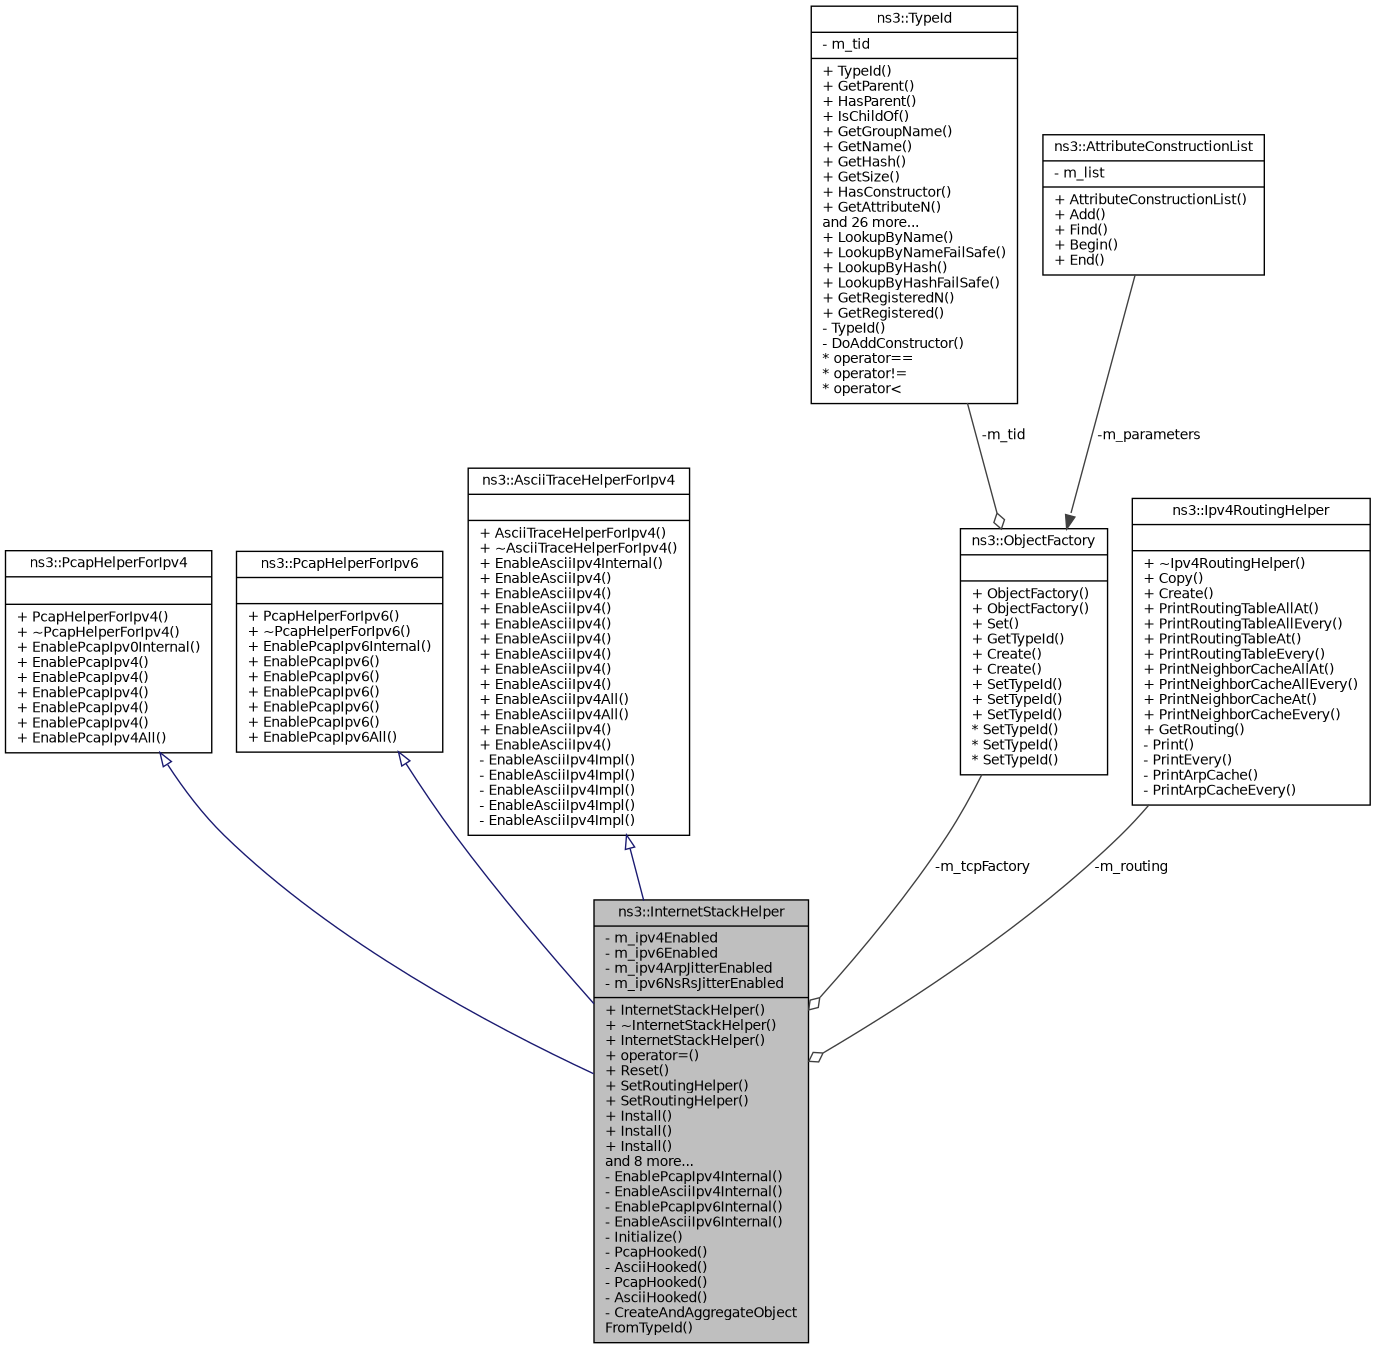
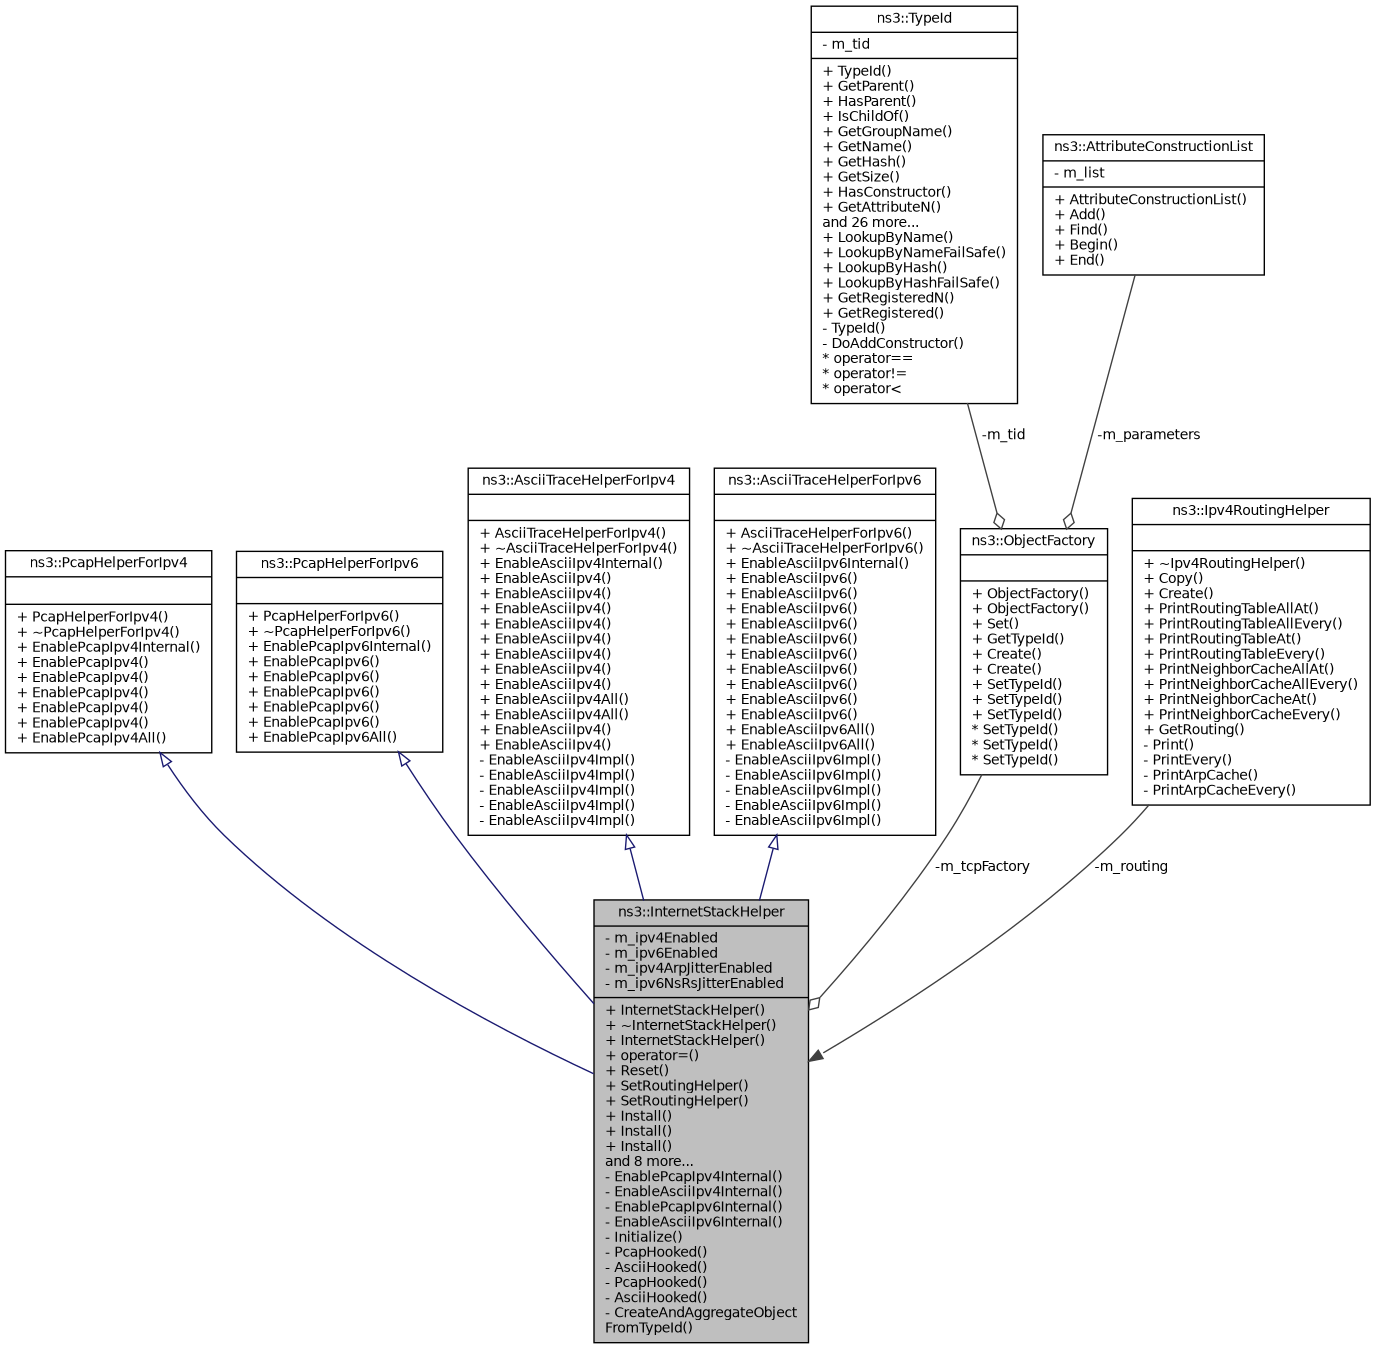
  digraph {
    fontname="DejaVu Sans"
    node [color=black fillcolor=white fontname="DejaVu Sans" fontsize=10 shape=record style=filled]
    edge [color=midnightblue fontname="DejaVu Sans" fontsize=10 labelfontname=Helvetica labelfontsize=10 style=solid]
    n1 [fillcolor=grey75 fontcolor=black height=0.2 label="{ns3::InternetStackHelper\n|- m_ipv4Enabled\l- m_ipv6Enabled\l- m_ipv4ArpJitterEnabled\l- m_ipv6NsRsJitterEnabled\l|+ InternetStackHelper()\l+ ~InternetStackHelper()\l+ InternetStackHelper()\l+ operator=()\l+ Reset()\l+ SetRoutingHelper()\l+ SetRoutingHelper()\l+ Install()\l+ Install()\l+ Install()\land 8 more...\l- EnablePcapIpv4Internal()\l- EnableAsciiIpv4Internal()\l- EnablePcapIpv6Internal()\l- EnableAsciiIpv6Internal()\l- Initialize()\l- PcapHooked()\l- AsciiHooked()\l- PcapHooked()\l- AsciiHooked()\l- CreateAndAggregateObject\lFromTypeId()\l}" width=0.4]
-   n2 [height=0.2 label="{ns3::PcapHelperForIpv4\n||+ PcapHelperForIpv4()\l+ ~PcapHelperForIpv4()\l+ EnablePcapIpv0Internal()\l+ EnablePcapIpv4()\l+ EnablePcapIpv4()\l+ EnablePcapIpv4()\l+ EnablePcapIpv4()\l+ EnablePcapIpv4()\l+ EnablePcapIpv4All()\l}" width=0.4]
+   n2 [height=0.2 label="{ns3::PcapHelperForIpv4\n||+ PcapHelperForIpv4()\l+ ~PcapHelperForIpv4()\l+ EnablePcapIpv4Internal()\l+ EnablePcapIpv4()\l+ EnablePcapIpv4()\l+ EnablePcapIpv4()\l+ EnablePcapIpv4()\l+ EnablePcapIpv4()\l+ EnablePcapIpv4All()\l}" width=0.4]
    n3 [height=0.2 label="{ns3::PcapHelperForIpv6\n||+ PcapHelperForIpv6()\l+ ~PcapHelperForIpv6()\l+ EnablePcapIpv6Internal()\l+ EnablePcapIpv6()\l+ EnablePcapIpv6()\l+ EnablePcapIpv6()\l+ EnablePcapIpv6()\l+ EnablePcapIpv6()\l+ EnablePcapIpv6All()\l}" width=0.4]
    n4 [height=0.2 label="{ns3::AsciiTraceHelperForIpv4\n||+ AsciiTraceHelperForIpv4()\l+ ~AsciiTraceHelperForIpv4()\l+ EnableAsciiIpv4Internal()\l+ EnableAsciiIpv4()\l+ EnableAsciiIpv4()\l+ EnableAsciiIpv4()\l+ EnableAsciiIpv4()\l+ EnableAsciiIpv4()\l+ EnableAsciiIpv4()\l+ EnableAsciiIpv4()\l+ EnableAsciiIpv4()\l+ EnableAsciiIpv4All()\l+ EnableAsciiIpv4All()\l+ EnableAsciiIpv4()\l+ EnableAsciiIpv4()\l- EnableAsciiIpv4Impl()\l- EnableAsciiIpv4Impl()\l- EnableAsciiIpv4Impl()\l- EnableAsciiIpv4Impl()\l- EnableAsciiIpv4Impl()\l}" width=0.4]
+   n5 [height=0.2 label="{ns3::AsciiTraceHelperForIpv6\n||+ AsciiTraceHelperForIpv6()\l+ ~AsciiTraceHelperForIpv6()\l+ EnableAsciiIpv6Internal()\l+ EnableAsciiIpv6()\l+ EnableAsciiIpv6()\l+ EnableAsciiIpv6()\l+ EnableAsciiIpv6()\l+ EnableAsciiIpv6()\l+ EnableAsciiIpv6()\l+ EnableAsciiIpv6()\l+ EnableAsciiIpv6()\l+ EnableAsciiIpv6()\l+ EnableAsciiIpv6()\l+ EnableAsciiIpv6All()\l+ EnableAsciiIpv6All()\l- EnableAsciiIpv6Impl()\l- EnableAsciiIpv6Impl()\l- EnableAsciiIpv6Impl()\l- EnableAsciiIpv6Impl()\l- EnableAsciiIpv6Impl()\l}" width=0.4]
    n6 [height=0.2 label="{ns3::ObjectFactory\n||+ ObjectFactory()\l+ ObjectFactory()\l+ Set()\l+ GetTypeId()\l+ Create()\l+ Create()\l+ SetTypeId()\l+ SetTypeId()\l+ SetTypeId()\l* SetTypeId()\l* SetTypeId()\l* SetTypeId()\l}" width=0.4]
    n7 [height=0.2 label="{ns3::TypeId\n|- m_tid\l|+ TypeId()\l+ GetParent()\l+ HasParent()\l+ IsChildOf()\l+ GetGroupName()\l+ GetName()\l+ GetHash()\l+ GetSize()\l+ HasConstructor()\l+ GetAttributeN()\land 26 more...\l+ LookupByName()\l+ LookupByNameFailSafe()\l+ LookupByHash()\l+ LookupByHashFailSafe()\l+ GetRegisteredN()\l+ GetRegistered()\l- TypeId()\l- DoAddConstructor()\l* operator==\l* operator!=\l* operator\<\l}" width=0.4]
    n8 [height=0.2 label="{ns3::AttributeConstructionList\n|- m_list\l|+ AttributeConstructionList()\l+ Add()\l+ Find()\l+ Begin()\l+ End()\l}" width=0.4]
    n9 [height=0.2 label="{ns3::Ipv4RoutingHelper\n||+ ~Ipv4RoutingHelper()\l+ Copy()\l+ Create()\l+ PrintRoutingTableAllAt()\l+ PrintRoutingTableAllEvery()\l+ PrintRoutingTableAt()\l+ PrintRoutingTableEvery()\l+ PrintNeighborCacheAllAt()\l+ PrintNeighborCacheAllEvery()\l+ PrintNeighborCacheAt()\l+ PrintNeighborCacheEvery()\l+ GetRouting()\l- Print()\l- PrintEvery()\l- PrintArpCache()\l- PrintArpCacheEvery()\l}" width=0.4]
    n2 -> n1 [arrowtail=onormal dir=back]
    n3 -> n1 [arrowtail=onormal dir=back]
    n4 -> n1 [arrowtail=onormal dir=back]
+   n5 -> n1 [arrowtail=onormal dir=back]
    n6 -> n1 [arrowhead=odiamond color=grey25 label=" -m_tcpFactory"]
    n7 -> n6 [arrowhead=odiamond color=grey25 label=" -m_tid"]
-   n8 -> n6 [arrowhead=normal color=grey25 label=" -m_parameters"]
-   n9 -> n1 [arrowhead=odiamond color=grey25 label=" -m_routing"]
+   n8 -> n6 [arrowhead=odiamond color=grey25 label=" -m_parameters"]
+   n9 -> n1 [arrowhead=normal color=grey25 label=" -m_routing"]
  }
